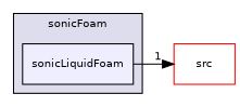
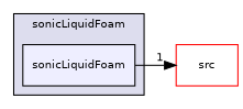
  digraph {
    compound=true
    rankdir=LR
    node [fontname=Helvetica fontsize=10 shape=box]
    n1 [fillcolor="#eeeeff" label=sonicLiquidFoam pencolor=black style=filled]
    n2 [color=red label=src]
    subgraph cluster_1 {
      bgcolor="#ddddee"
      fontname=Helvetica
      fontsize=10
-     label=sonicFoam
+     label=sonicLiquidFoam
      pencolor=black
      n1
    }
    n1 -> n2 [headlabel=1 labeldistance=1.5 labelfontname=Helvetica labelfontsize=10]
  }
